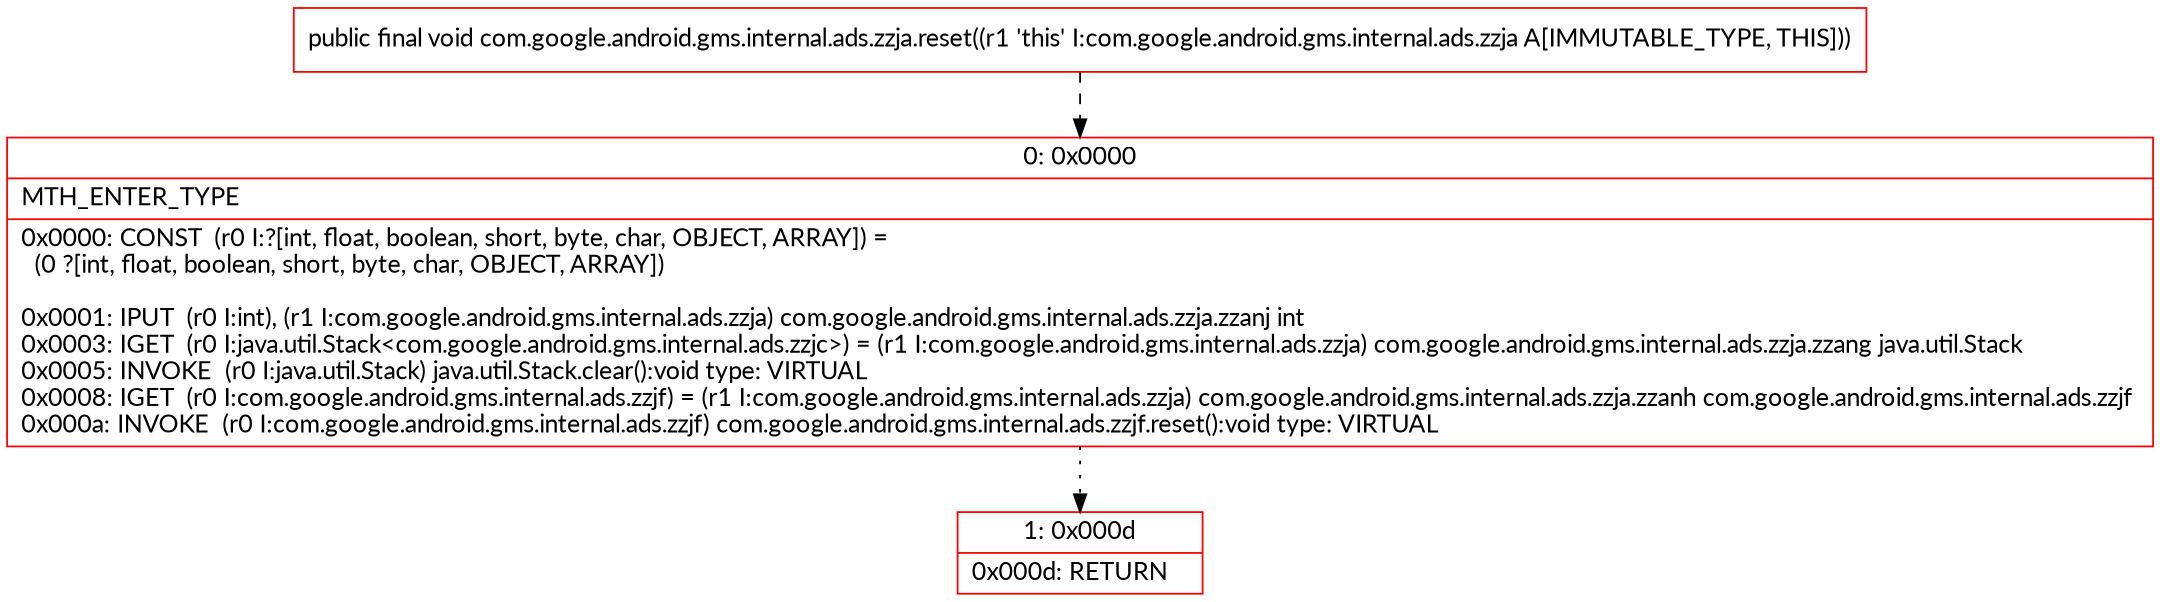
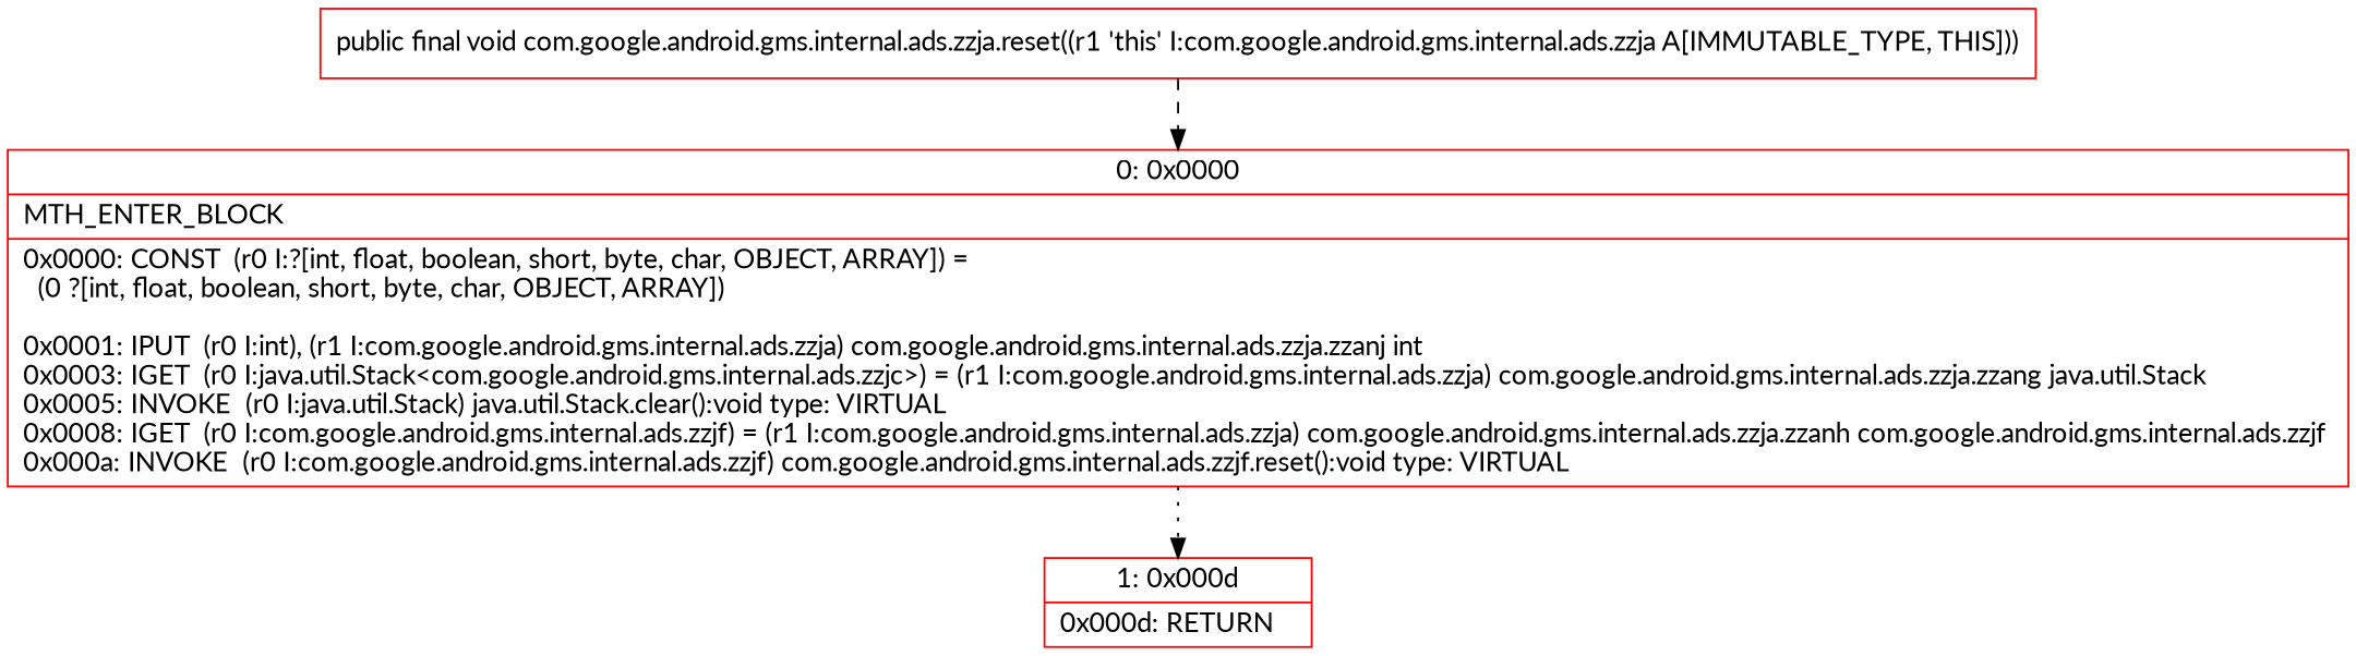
  digraph {
    fontname=Lato
    node [shape=record color=red fontname=Lato]
    edge [fontname=Lato]
-   n1 [label="{0\:\ 0x0000|MTH_ENTER_TYPE\l|0x0000: CONST  (r0 I:?[int, float, boolean, short, byte, char, OBJECT, ARRAY]) = \l  (0 ?[int, float, boolean, short, byte, char, OBJECT, ARRAY])\l \l0x0001: IPUT  (r0 I:int), (r1 I:com.google.android.gms.internal.ads.zzja) com.google.android.gms.internal.ads.zzja.zzanj int \l0x0003: IGET  (r0 I:java.util.Stack\<com.google.android.gms.internal.ads.zzjc\>) = (r1 I:com.google.android.gms.internal.ads.zzja) com.google.android.gms.internal.ads.zzja.zzang java.util.Stack \l0x0005: INVOKE  (r0 I:java.util.Stack) java.util.Stack.clear():void type: VIRTUAL \l0x0008: IGET  (r0 I:com.google.android.gms.internal.ads.zzjf) = (r1 I:com.google.android.gms.internal.ads.zzja) com.google.android.gms.internal.ads.zzja.zzanh com.google.android.gms.internal.ads.zzjf \l0x000a: INVOKE  (r0 I:com.google.android.gms.internal.ads.zzjf) com.google.android.gms.internal.ads.zzjf.reset():void type: VIRTUAL \l}"]
+   n1 [label="{0\:\ 0x0000|MTH_ENTER_BLOCK\l|0x0000: CONST  (r0 I:?[int, float, boolean, short, byte, char, OBJECT, ARRAY]) = \l  (0 ?[int, float, boolean, short, byte, char, OBJECT, ARRAY])\l \l0x0001: IPUT  (r0 I:int), (r1 I:com.google.android.gms.internal.ads.zzja) com.google.android.gms.internal.ads.zzja.zzanj int \l0x0003: IGET  (r0 I:java.util.Stack\<com.google.android.gms.internal.ads.zzjc\>) = (r1 I:com.google.android.gms.internal.ads.zzja) com.google.android.gms.internal.ads.zzja.zzang java.util.Stack \l0x0005: INVOKE  (r0 I:java.util.Stack) java.util.Stack.clear():void type: VIRTUAL \l0x0008: IGET  (r0 I:com.google.android.gms.internal.ads.zzjf) = (r1 I:com.google.android.gms.internal.ads.zzja) com.google.android.gms.internal.ads.zzja.zzanh com.google.android.gms.internal.ads.zzjf \l0x000a: INVOKE  (r0 I:com.google.android.gms.internal.ads.zzjf) com.google.android.gms.internal.ads.zzjf.reset():void type: VIRTUAL \l}"]
    n2 [label="{1\:\ 0x000d|0x000d: RETURN   \l}"]
    n3 [label="{public final void com.google.android.gms.internal.ads.zzja.reset((r1 'this' I:com.google.android.gms.internal.ads.zzja A[IMMUTABLE_TYPE, THIS])) }"]
    n1 -> n2 [style=dotted]
    n3 -> n1 [style=dashed]
  }
